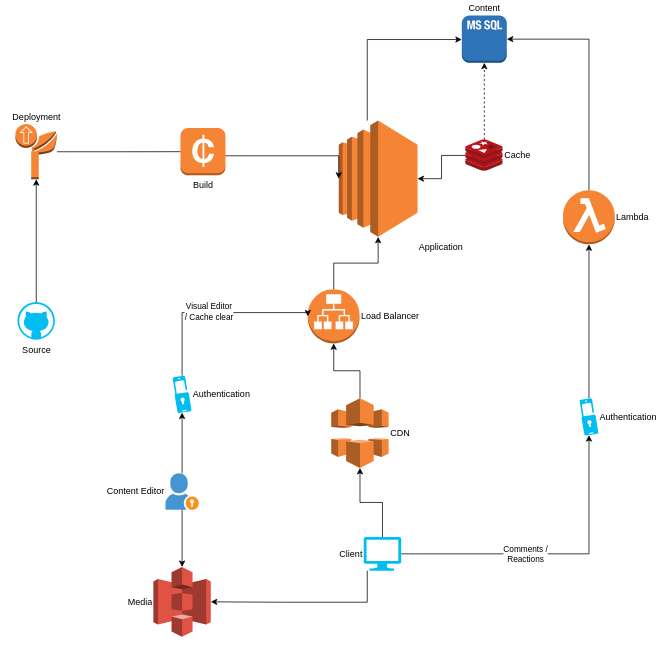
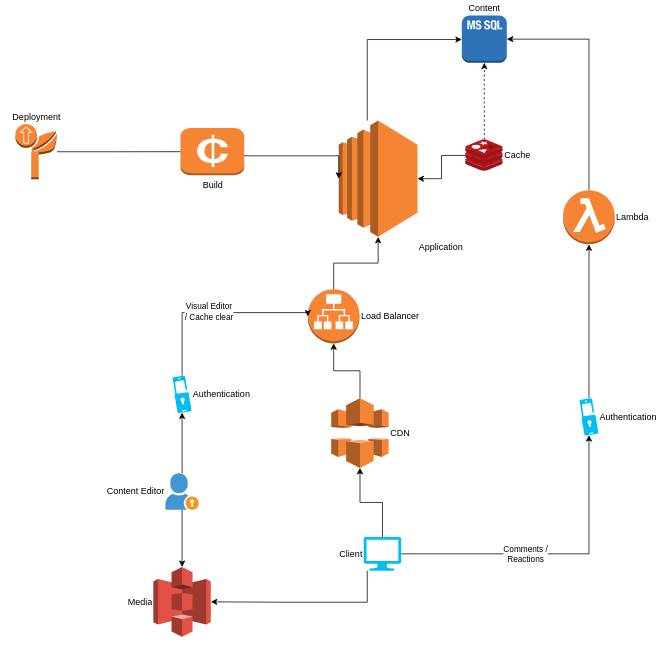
  <mxCell id="0" />
  <mxCell id="1" parent="0" />
  <mxCell id="2" style="edgeStyle=orthogonalEdgeStyle;rounded=0;orthogonalLoop=1;jettySize=auto;html=1;" edge="1" parent="1" source="4" target="11"><mxGeometry relative="1" as="geometry"><Array as="points"><mxPoint x="489" y="52" /></Array></mxGeometry></mxCell>
  <mxCell id="3" style="edgeStyle=orthogonalEdgeStyle;rounded=0;orthogonalLoop=1;jettySize=auto;html=1;startArrow=classic;startFill=1;endArrow=none;endFill=0;" edge="1" parent="1" source="4" target="30"><mxGeometry relative="1" as="geometry" /></mxCell>
  <mxCell id="4" value="Application" style="outlineConnect=0;dashed=0;verticalLabelPosition=bottom;verticalAlign=top;align=left;html=1;shape=mxgraph.aws3.ec2;fillColor=#F58534;gradientColor=none;labelPosition=right;" vertex="1" parent="1"><mxGeometry x="451" y="160" width="105" height="155" as="geometry" /></mxCell>
  <mxCell id="5" value="Deployment" style="outlineConnect=0;dashed=0;verticalLabelPosition=top;verticalAlign=bottom;align=center;html=1;shape=mxgraph.aws3.deployment;fillColor=#F58534;gradientColor=none;labelPosition=center;" vertex="1" parent="1"><mxGeometry x="20" y="164.75" width="55.5" height="73.5" as="geometry" /></mxCell>
  <mxCell id="6" value="Lambda" style="outlineConnect=0;dashed=0;verticalLabelPosition=middle;verticalAlign=middle;align=left;html=1;shape=mxgraph.aws3.lambda_function;fillColor=#F58534;gradientColor=none;labelPosition=right;" vertex="1" parent="1"><mxGeometry x="750" y="253" width="69" height="72" as="geometry" /></mxCell>
  <mxCell id="7" style="edgeStyle=orthogonalEdgeStyle;rounded=0;orthogonalLoop=1;jettySize=auto;html=1;" edge="1" parent="1" source="9" target="4"><mxGeometry relative="1" as="geometry" /></mxCell>
  <mxCell id="8" style="edgeStyle=orthogonalEdgeStyle;rounded=0;orthogonalLoop=1;jettySize=auto;html=1;startArrow=classic;startFill=1;endArrow=none;endFill=0;" edge="1" parent="1" source="9" target="12"><mxGeometry relative="1" as="geometry" /></mxCell>
  <mxCell id="9" value="Load Balancer" style="outlineConnect=0;dashed=0;verticalLabelPosition=middle;verticalAlign=middle;align=left;html=1;shape=mxgraph.aws3.application_load_balancer;fillColor=#F58534;gradientColor=none;labelPosition=right;" vertex="1" parent="1"><mxGeometry x="409.75" y="385" width="69" height="72" as="geometry" /></mxCell>
- <mxCell id="10" value="Build" style="outlineConnect=0;dashed=0;verticalLabelPosition=bottom;verticalAlign=top;align=center;html=1;shape=mxgraph.aws3.spot_instance;fillColor=#F58534;gradientColor=none;labelPosition=center;" vertex="1" parent="1"><mxGeometry x="240" y="170" width="60" height="63" as="geometry" /></mxCell>
+ <mxCell id="10" value="Build" style="outlineConnect=0;dashed=0;verticalLabelPosition=bottom;verticalAlign=top;align=center;html=1;shape=mxgraph.aws3.spot_instance;fillColor=#F58534;gradientColor=none;labelPosition=center;" vertex="1" parent="1"><mxGeometry x="240" y="170" width="85" height="63" as="geometry" /></mxCell>
  <mxCell id="11" value="Content" style="outlineConnect=0;dashed=0;verticalLabelPosition=top;verticalAlign=bottom;align=center;html=1;shape=mxgraph.aws3.ms_sql_instance_2;fillColor=#2E73B8;gradientColor=none;labelPosition=center;" vertex="1" parent="1"><mxGeometry x="615" y="20" width="60" height="63" as="geometry" /></mxCell>
  <mxCell id="12" value="CDN" style="outlineConnect=0;dashed=0;verticalLabelPosition=middle;verticalAlign=middle;align=left;html=1;shape=mxgraph.aws3.cloudfront;fillColor=#F58536;gradientColor=none;labelPosition=right;" vertex="1" parent="1"><mxGeometry x="441" y="530" width="76.5" height="93" as="geometry" /></mxCell>
  <mxCell id="13" value="Media" style="outlineConnect=0;dashed=0;verticalLabelPosition=middle;verticalAlign=middle;align=right;html=1;shape=mxgraph.aws3.s3;fillColor=#E05243;gradientColor=none;labelPosition=left;" vertex="1" parent="1"><mxGeometry x="203.95" y="755" width="76.5" height="93" as="geometry" /></mxCell>
  <mxCell id="14" style="edgeStyle=orthogonalEdgeStyle;rounded=0;orthogonalLoop=1;jettySize=auto;html=1;entryX=0;entryY=0.5;entryDx=0;entryDy=0;entryPerimeter=0;" edge="1" parent="1" source="10" target="4"><mxGeometry relative="1" as="geometry"><Array as="points"><mxPoint x="250" y="207" /><mxPoint x="366" y="207" /></Array></mxGeometry></mxCell>
  <mxCell id="15" style="edgeStyle=orthogonalEdgeStyle;rounded=0;orthogonalLoop=1;jettySize=auto;html=1;entryX=0;entryY=0.5;entryDx=0;entryDy=0;entryPerimeter=0;endArrow=none;" edge="1" parent="1" source="5" target="10"><mxGeometry relative="1" as="geometry" /></mxCell>
- <mxCell id="16" style="edgeStyle=orthogonalEdgeStyle;rounded=0;orthogonalLoop=1;jettySize=auto;html=1;" edge="1" parent="1" source="17" target="5"><mxGeometry relative="1" as="geometry" /></mxCell>
- <mxCell id="17" value="Source" style="verticalLabelPosition=bottom;html=1;verticalAlign=top;align=center;strokeColor=none;fillColor=#00BEF2;shape=mxgraph.azure.github_code;pointerEvents=1;" vertex="1" parent="1"><mxGeometry x="22.75" y="402" width="50" height="50" as="geometry" /></mxCell>
  <mxCell id="18" value="Authentication" style="verticalLabelPosition=middle;html=1;verticalAlign=middle;align=left;strokeColor=none;fillColor=#00BEF2;shape=mxgraph.azure.multi_factor_authentication;pointerEvents=1;labelPosition=right;" vertex="1" parent="1"><mxGeometry x="229.7" y="500" width="25" height="50" as="geometry" /></mxCell>
  <mxCell id="19" style="edgeStyle=orthogonalEdgeStyle;rounded=0;orthogonalLoop=1;jettySize=auto;html=1;" edge="1" parent="1" source="21" target="12"><mxGeometry relative="1" as="geometry" /></mxCell>
  <mxCell id="20" value="Comments /&lt;br&gt;Reactions" style="edgeStyle=orthogonalEdgeStyle;rounded=0;orthogonalLoop=1;jettySize=auto;html=1;entryX=0.5;entryY=0.985;entryDx=0;entryDy=0;entryPerimeter=0;" edge="1" parent="1" source="21" target="28"><mxGeometry x="-0.186" relative="1" as="geometry"><mxPoint as="offset" /></mxGeometry></mxCell>
  <mxCell id="21" value="Client" style="verticalLabelPosition=middle;html=1;verticalAlign=middle;align=right;strokeColor=none;fillColor=#00BEF2;shape=mxgraph.azure.computer;pointerEvents=1;labelPosition=left;" vertex="1" parent="1"><mxGeometry x="484.25" y="715" width="50" height="45" as="geometry" /></mxCell>
  <mxCell id="22" value="Content Editor" style="shadow=0;dashed=0;html=1;strokeColor=none;fillColor=#4495D1;labelPosition=left;verticalLabelPosition=middle;verticalAlign=middle;align=right;outlineConnect=0;shape=mxgraph.veeam.portal_admin;" vertex="1" parent="1"><mxGeometry x="220" y="630" width="44.4" height="48.8" as="geometry" /></mxCell>
  <mxCell id="23" style="edgeStyle=orthogonalEdgeStyle;rounded=0;orthogonalLoop=1;jettySize=auto;html=1;entryX=0;entryY=0.5;entryDx=0;entryDy=0;entryPerimeter=0;" edge="1" parent="1" source="18" target="9"><mxGeometry relative="1" as="geometry"><Array as="points"><mxPoint x="242" y="416" /></Array></mxGeometry></mxCell>
  <mxCell id="24" value="Visual Editor&lt;br&gt;/ Cache clear" style="edgeLabel;html=1;align=center;verticalAlign=middle;resizable=0;points=[];" vertex="1" connectable="0" parent="23"><mxGeometry x="-0.071" y="2" relative="1" as="geometry"><mxPoint as="offset" /></mxGeometry></mxCell>
  <mxCell id="25" style="edgeStyle=orthogonalEdgeStyle;rounded=0;orthogonalLoop=1;jettySize=auto;html=1;entryX=0.5;entryY=0.985;entryDx=0;entryDy=0;entryPerimeter=0;" edge="1" parent="1" source="22" target="18"><mxGeometry relative="1" as="geometry" /></mxCell>
  <mxCell id="26" style="edgeStyle=orthogonalEdgeStyle;rounded=0;orthogonalLoop=1;jettySize=auto;html=1;entryX=1;entryY=0.5;entryDx=0;entryDy=0;entryPerimeter=0;" edge="1" parent="1" source="21" target="13"><mxGeometry relative="1" as="geometry"><Array as="points"><mxPoint x="489" y="802" /><mxPoint x="375" y="802" /></Array></mxGeometry></mxCell>
  <mxCell id="27" style="edgeStyle=orthogonalEdgeStyle;rounded=0;orthogonalLoop=1;jettySize=auto;html=1;entryX=0.5;entryY=0;entryDx=0;entryDy=0;entryPerimeter=0;" edge="1" parent="1" source="22" target="13"><mxGeometry relative="1" as="geometry" /></mxCell>
  <mxCell id="28" value="Authentication" style="verticalLabelPosition=middle;html=1;verticalAlign=middle;align=left;strokeColor=none;fillColor=#00BEF2;shape=mxgraph.azure.multi_factor_authentication;pointerEvents=1;labelPosition=right;" vertex="1" parent="1"><mxGeometry x="772" y="530" width="25" height="50" as="geometry" /></mxCell>
  <mxCell id="29" style="edgeStyle=orthogonalEdgeStyle;rounded=0;orthogonalLoop=1;jettySize=auto;html=1;entryX=0.5;entryY=1;entryDx=0;entryDy=0;entryPerimeter=0;" edge="1" parent="1" source="28" target="6"><mxGeometry relative="1" as="geometry" /></mxCell>
  <mxCell id="30" value="Cache" style="image;sketch=0;aspect=fixed;html=1;points=[];align=left;fontSize=12;image=img/lib/mscae/Cache_Redis_Product.svg;labelPosition=right;verticalLabelPosition=middle;verticalAlign=middle;" vertex="1" parent="1"><mxGeometry x="620" y="185.5" width="50" height="42" as="geometry" /></mxCell>
  <mxCell id="31" style="edgeStyle=orthogonalEdgeStyle;rounded=0;orthogonalLoop=1;jettySize=auto;html=1;entryX=0.5;entryY=1;entryDx=0;entryDy=0;entryPerimeter=0;dashed=1;" edge="1" parent="1" source="30" target="11"><mxGeometry relative="1" as="geometry" /></mxCell>
  <mxCell id="32" style="edgeStyle=orthogonalEdgeStyle;rounded=0;orthogonalLoop=1;jettySize=auto;html=1;entryX=1;entryY=0.5;entryDx=0;entryDy=0;entryPerimeter=0;" edge="1" parent="1" source="6" target="11"><mxGeometry relative="1" as="geometry"><Array as="points"><mxPoint x="785" y="52" /></Array></mxGeometry></mxCell>
